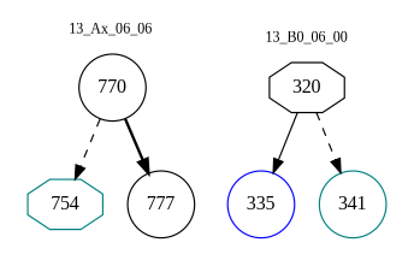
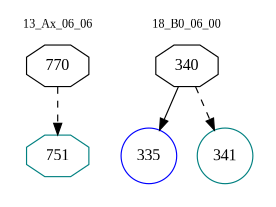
  digraph {
    fontname="Liberation Serif"
    node [color=black fontname="Liberation Serif" shape=circle]
    edge [color=black fontname="Liberation Serif" style=dashed]
-   n1 [label=770]
-   n2 [color=teal label=754 shape=octagon]
-   n3 [label=777]
-   n4 [label=320 shape=octagon]
+   n1 [label=770 shape=octagon]
+   n2 [color=teal label=751 shape=octagon]
+   n4 [label=340 shape=octagon]
    n5 [color=blue label=335]
    n6 [color=teal label=341]
    subgraph cluster_1 {
      color=white
      fontsize=10
      label="13_Ax_06_06"
      n1
      n2
-     n3
    }
    subgraph cluster_2 {
      color=white
      fontsize=10
-     label="13_B0_06_00"
+     label="18_B0_06_00"
      n4
      n5
      n6
    }
    n1 -> n2
-   n1 -> n3 [style=bold]
    n4 -> n5 [style=solid]
    n4 -> n6
  }
